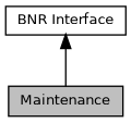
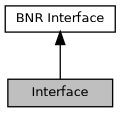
  digraph {
    rankdir=TB
    node [color=black fontname=Helvetica fontsize=10 shape=record style=filled]
    n1 [fillcolor=white height=0.2 label="BNR Interface" width=0.4]
-   n2 [fillcolor=grey75 fontcolor=black height=0.2 label=Maintenance width=0.4]
+   n2 [fillcolor=grey75 fontcolor=black height=0.2 label=Interface width=0.4]
    n1 -> n2 [dir=back fontname=Helvetica fontsize=10 labelfontname=Helvetica labelfontsize=10 shape=plaintext style=solid]
  }
